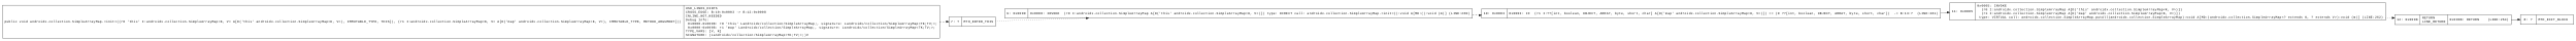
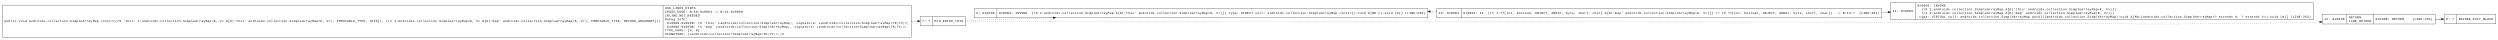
  digraph {
    fontname="Liberation Mono"
    rankdir=LR
    node [fontname="Liberation Mono" shape=record]
    edge [fontname="Liberation Mono" style=dotted]
    n1 [label="{7\:\ ?|MTH_ENTER_THIS\l}"]
    n2 [label="{9\:\ 0x0000|0x0000: INVOKE  (r0 I:androidx.collection.SimpleArrayMap A[D('this' androidx.collection.SimpleArrayMap\<K, V\>)]) type: DIRECT call: androidx.collection.SimpleArrayMap.\<init\>():void A[MD:():void (m)] (LINE:260)\l}"]
    n3 [label="{10\:\ 0x0003|0x0003: IF  (r1 I:??[int, boolean, OBJECT, ARRAY, byte, short, char] A[D('map' androidx.collection.SimpleArrayMap\<K, V\>)]) == (0 ??[int, boolean, OBJECT, ARRAY, byte, short, char])  \-\> B:13:?  (LINE:261)\l}"]
    n4 [label="{11\:\ 0x0005|0x0005: INVOKE  \l  (r0 I:androidx.collection.SimpleArrayMap A[D('this' androidx.collection.SimpleArrayMap\<K, V\>)])\l  (r1 I:androidx.collection.SimpleArrayMap A[D('map' androidx.collection.SimpleArrayMap\<K, V\>)])\l type: VIRTUAL call: androidx.collection.SimpleArrayMap.putAll(androidx.collection.SimpleArrayMap):void A[MD:(androidx.collection.SimpleArrayMap\<? extends K, ? extends V\>):void (m)] (LINE:262)\l}"]
    n5 [label="{12\:\ 0x0008|RETURN\lLINE_RETURN\l|0x0008: RETURN    (LINE:264)\l}"]
-   n6 [label="{8\:\ ?|MTH_EXIT_BLOCK\l}"]
+   n6 [label="{8\:\ ?|INVOKE_EXIT_BLOCK\l}"]
    n7 [label="{public void androidx.collection.SimpleArrayMap.\<init\>((r0 'this' I:androidx.collection.SimpleArrayMap\<K, V\> A[D('this' androidx.collection.SimpleArrayMap\<K, V\>), IMMUTABLE_TYPE, THIS]), (r1 I:androidx.collection.SimpleArrayMap\<K, V\> A[D('map' androidx.collection.SimpleArrayMap\<K, V\>), IMMUTABLE_TYPE, METHOD_ARGUMENT]))  | USE_LINES_HINTS\lCROSS_EDGE: B:10:0x0003 \-\> B:12:0x0008\lINLINE_NOT_NEEDED\lDebug Info:\l  0x0000\-0x0008: r0 'this' Landroidx\/collection\/SimpleArrayMap;, signature: Landroidx\/collection\/SimpleArrayMap\<TK;TV;\>;\l  0x0000\-0x0008: r1 'map' Landroidx\/collection\/SimpleArrayMap;, signature: Landroidx\/collection\/SimpleArrayMap\<TK;TV;\>;\lTYPE_VARS: [V, K]\lSIGNATURE: (Landroidx\/collection\/SimpleArrayMap\<TK;TV;\>;)V\l}"]
    n1 -> n2
-   n2 -> n3 [style=dashed]
+   n3 -> n2 [style=dashed]
    n3 -> n4 [style=solid]
-   n4 -> n5
+   n1 -> n5
    n5 -> n6 [style=solid]
    n7 -> n1 [style=dashed]
  }
